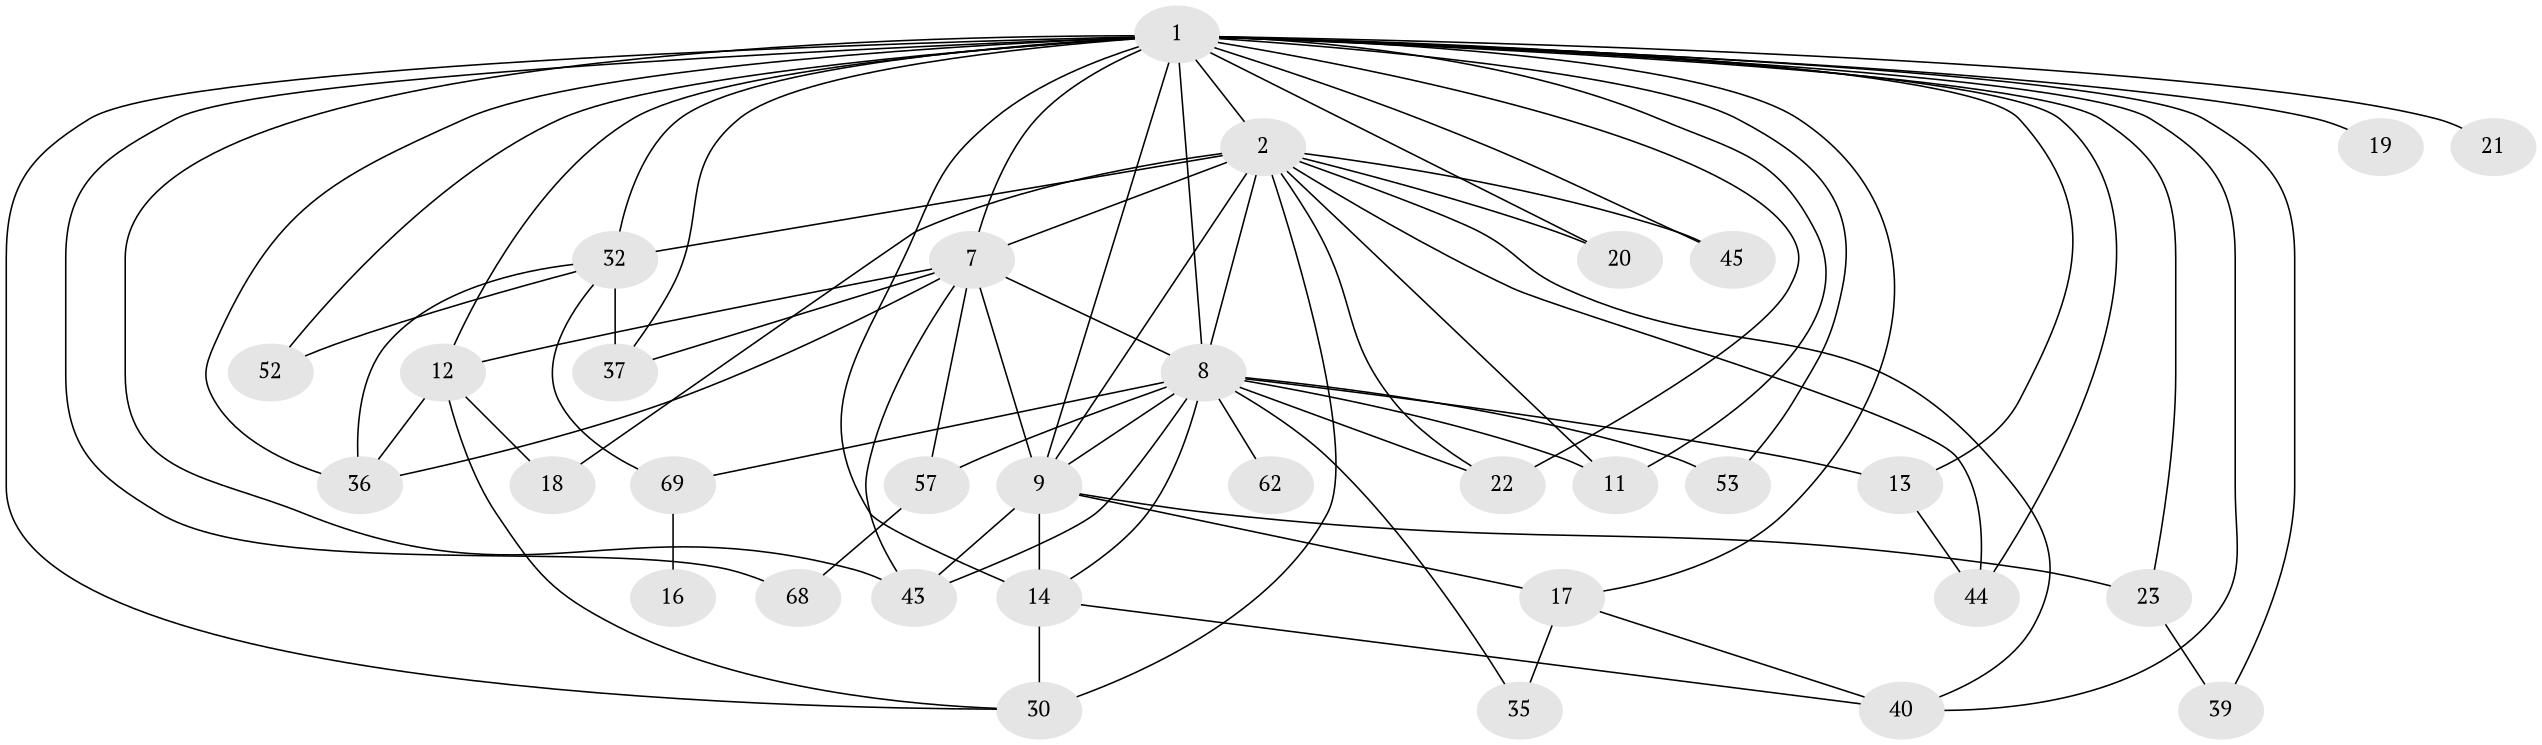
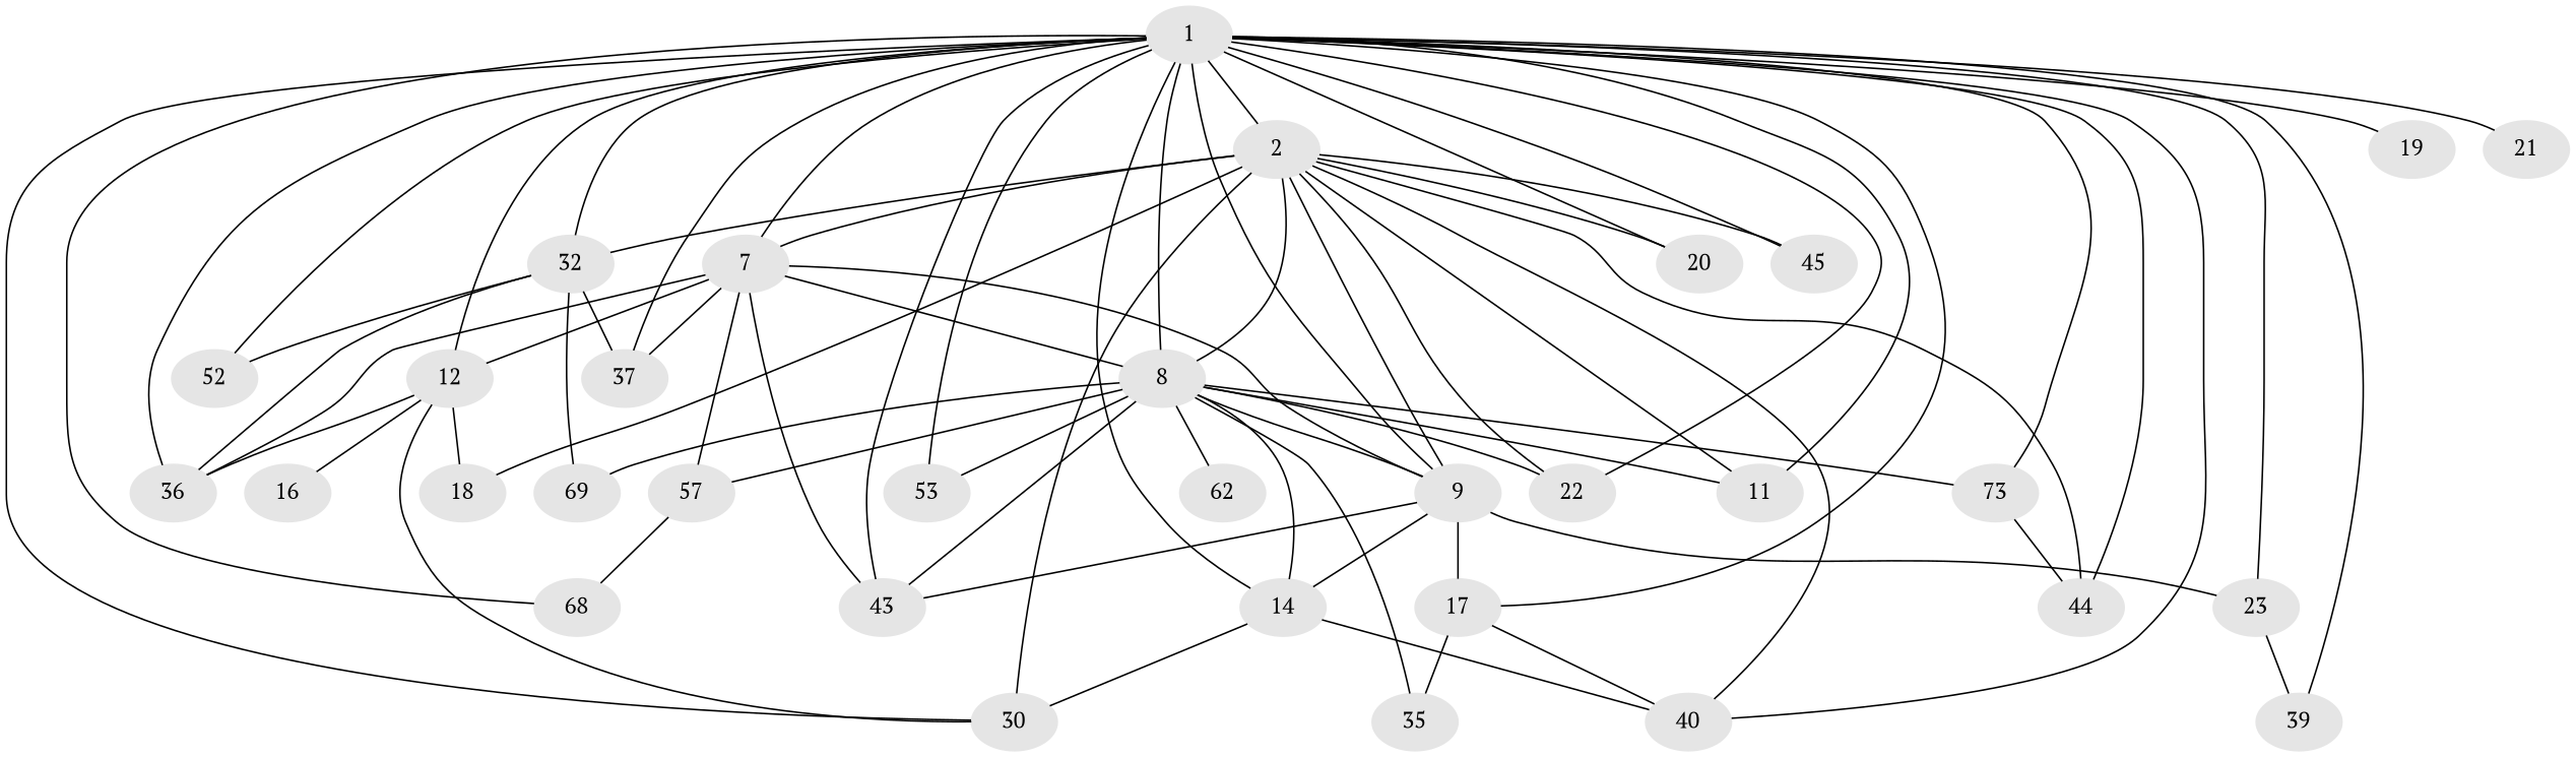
  graph {
    fontname="PT Serif"
    node [color=gray90 fontname="PT Serif" style=filled]
    edge [fontname="PT Serif"]
    1 [super="+3+65"]
    2 [super="+83+25+5"]
    7
    8 [super="+28+81+51+67+58+10+24"]
    9 [super="+26+29"]
    11 [super="+33"]
    12
-   13
+   13 [label=73]
    14
    17
    19
    20
    21
    22 [super="+48"]
    23
    30 [super="+76+82"]
    32 [super="+60"]
    37 [super="+55"]
    39
    40 [super="+69+54"]
    43 [super="+50"]
    44 [super="+59"]
    45
    52
    53
    68
    36 [super="+72"]
    18
    57
    35
    n31 [label=69]
    62
    16
    1 -- 2 [weight=13]
    1 -- 7 [weight=4]
    1 -- 8 [weight=13]
    1 -- 9 [weight=5]
    1 -- 11 [weight=3]
    1 -- 12
    1 -- 13
    1 -- 14
    1 -- 17
    1 -- 19 [weight=2]
    1 -- 20
    1 -- 21 [weight=2]
    1 -- 22 [weight=2]
    1 -- 23
    1 -- 30
    1 -- 32
    1 -- 37 [weight=2]
    1 -- 39
    1 -- 40
    1 -- 43
    1 -- 44
    1 -- 45
    1 -- 52
    1 -- 53
    1 -- 68
    1 -- 36
    2 -- 7 [weight=3]
    2 -- 8 [weight=8]
    2 -- 9 [weight=3]
    2 -- 11
    2 -- 20
    2 -- 22
    2 -- 30 [weight=2]
    2 -- 32 [weight=2]
    2 -- 40
    2 -- 44
    2 -- 45 [weight=2]
    2 -- 18
    7 -- 8 [weight=2]
    7 -- 9
    7 -- 12
    7 -- 37
    7 -- 43
    7 -- 36
    7 -- 57
    8 -- 9 [weight=5]
    8 -- 11
    8 -- 13
    8 -- 14
    8 -- 22 [weight=2]
    8 -- 43
    8 -- 53
    8 -- 57
    8 -- 35
    8 -- n31
    8 -- 62
    9 -- 14 [weight=2]
    9 -- 17 [weight=2]
    9 -- 23
    9 -- 43
    12 -- 30
    12 -- 36
    12 -- 18
-   n31 -- 16
+   12 -- 16
    13 -- 44
    14 -- 30
    14 -- 40
    17 -- 40
    17 -- 35
    23 -- 39
    32 -- 37
    32 -- 52
    32 -- 36
    32 -- n31
    57 -- 68
  }
